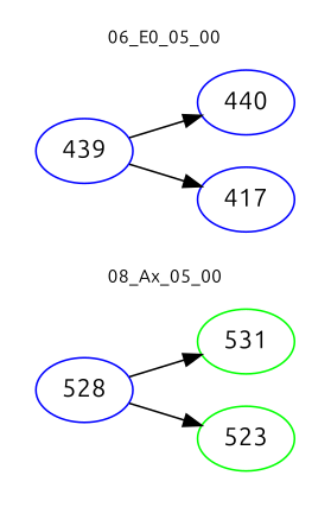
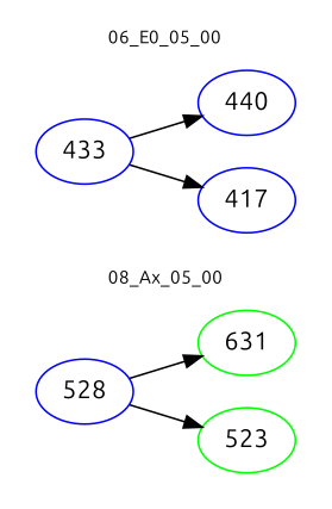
  digraph {
    fontname=Ubuntu
    rankdir=LR
    node [color=blue fontname=Ubuntu]
    edge [color=black fontname=Ubuntu]
    n1 [label=528]
    n2 [color=green label=523]
-   n3 [color=green label=531]
-   n4 [label=439]
+   n3 [color=green label=631]
+   n4 [label=433]
    n5 [label=417]
    n6 [label=440]
    subgraph cluster_1 {
      color=white
      fontsize=10
      label="08_Ax_05_00"
      n1
      n2
      n3
    }
    subgraph cluster_2 {
      color=white
      fontsize=10
      label="06_E0_05_00"
      n4
      n5
      n6
    }
    n1 -> n2
    n1 -> n3
    n4 -> n5
    n4 -> n6
  }
